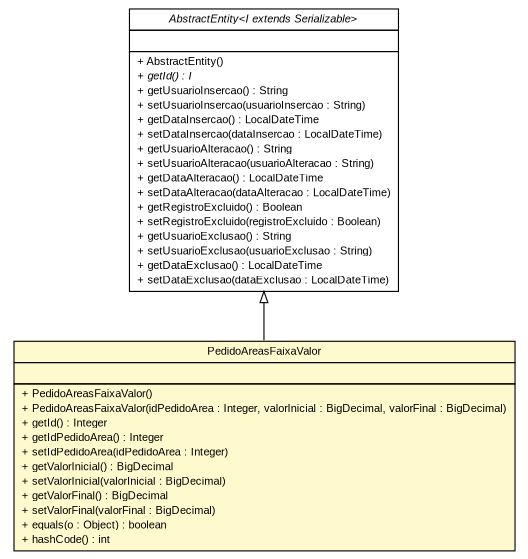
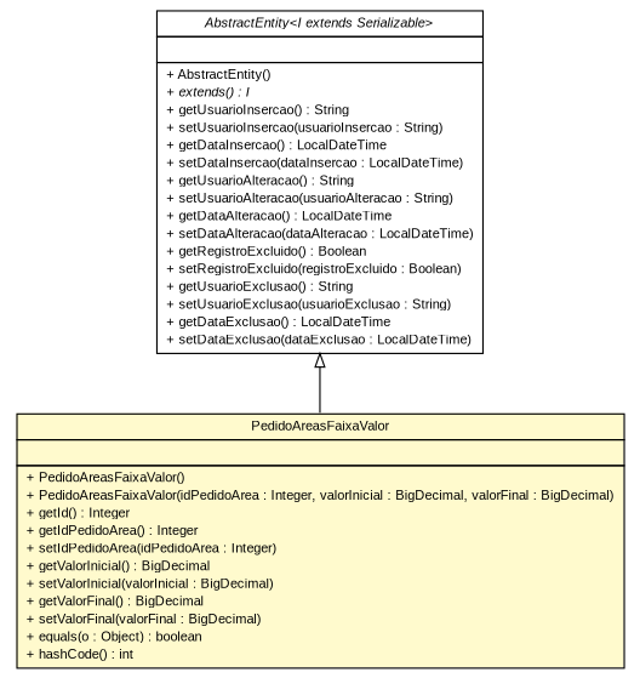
  digraph {
    nodesep=0.25
    ranksep=0.5
    node [fontcolor=black fontname=arial fontsize=10.0 shape=plaintext]
-   n1 [label=<<table title="br.gov.to.sefaz.persistence.entity.AbstractEntity" border="0" cellborder="1" cellspacing="0" cellpadding="2" port="p" href="../../../../persistence/entity/AbstractEntity.html"> 		<tr><td><table border="0" cellspacing="0" cellpadding="1"> <tr><td align="center" balign="center"><font face="arial italic"> AbstractEntity&lt;I extends Serializable&gt; </font></td></tr> 		</table></td></tr> 		<tr><td><table border="0" cellspacing="0" cellpadding="1"> <tr><td align="left" balign="left">  </td></tr> 		</table></td></tr> 		<tr><td><table border="0" cellspacing="0" cellpadding="1"> <tr><td align="left" balign="left"> + AbstractEntity() </td></tr> <tr><td align="left" balign="left"><font face="arial italic" point-size="10.0"> + getId() : I </font></td></tr> <tr><td align="left" balign="left"> + getUsuarioInsercao() : String </td></tr> <tr><td align="left" balign="left"> + setUsuarioInsercao(usuarioInsercao : String) </td></tr> <tr><td align="left" balign="left"> + getDataInsercao() : LocalDateTime </td></tr> <tr><td align="left" balign="left"> + setDataInsercao(dataInsercao : LocalDateTime) </td></tr> <tr><td align="left" balign="left"> + getUsuarioAlteracao() : String </td></tr> <tr><td align="left" balign="left"> + setUsuarioAlteracao(usuarioAlteracao : String) </td></tr> <tr><td align="left" balign="left"> + getDataAlteracao() : LocalDateTime </td></tr> <tr><td align="left" balign="left"> + setDataAlteracao(dataAlteracao : LocalDateTime) </td></tr> <tr><td align="left" balign="left"> + getRegistroExcluido() : Boolean </td></tr> <tr><td align="left" balign="left"> + setRegistroExcluido(registroExcluido : Boolean) </td></tr> <tr><td align="left" balign="left"> + getUsuarioExclusao() : String </td></tr> <tr><td align="left" balign="left"> + setUsuarioExclusao(usuarioExclusao : String) </td></tr> <tr><td align="left" balign="left"> + getDataExclusao() : LocalDateTime </td></tr> <tr><td align="left" balign="left"> + setDataExclusao(dataExclusao : LocalDateTime) </td></tr> 		</table></td></tr> 		</table>>]
+   n1 [label=<<table title="br.gov.to.sefaz.persistence.entity.AbstractEntity" border="0" cellborder="1" cellspacing="0" cellpadding="2" port="p" href="../../../../persistence/entity/AbstractEntity.html"> 		<tr><td><table border="0" cellspacing="0" cellpadding="1"> <tr><td align="center" balign="center"><font face="arial italic"> AbstractEntity&lt;I extends Serializable&gt; </font></td></tr> 		</table></td></tr> 		<tr><td><table border="0" cellspacing="0" cellpadding="1"> <tr><td align="left" balign="left">  </td></tr> 		</table></td></tr> 		<tr><td><table border="0" cellspacing="0" cellpadding="1"> <tr><td align="left" balign="left"> + AbstractEntity() </td></tr> <tr><td align="left" balign="left"><font face="arial italic" point-size="10.0"> + extends() : I </font></td></tr> <tr><td align="left" balign="left"> + getUsuarioInsercao() : String </td></tr> <tr><td align="left" balign="left"> + setUsuarioInsercao(usuarioInsercao : String) </td></tr> <tr><td align="left" balign="left"> + getDataInsercao() : LocalDateTime </td></tr> <tr><td align="left" balign="left"> + setDataInsercao(dataInsercao : LocalDateTime) </td></tr> <tr><td align="left" balign="left"> + getUsuarioAlteracao() : String </td></tr> <tr><td align="left" balign="left"> + setUsuarioAlteracao(usuarioAlteracao : String) </td></tr> <tr><td align="left" balign="left"> + getDataAlteracao() : LocalDateTime </td></tr> <tr><td align="left" balign="left"> + setDataAlteracao(dataAlteracao : LocalDateTime) </td></tr> <tr><td align="left" balign="left"> + getRegistroExcluido() : Boolean </td></tr> <tr><td align="left" balign="left"> + setRegistroExcluido(registroExcluido : Boolean) </td></tr> <tr><td align="left" balign="left"> + getUsuarioExclusao() : String </td></tr> <tr><td align="left" balign="left"> + setUsuarioExclusao(usuarioExclusao : String) </td></tr> <tr><td align="left" balign="left"> + getDataExclusao() : LocalDateTime </td></tr> <tr><td align="left" balign="left"> + setDataExclusao(dataExclusao : LocalDateTime) </td></tr> 		</table></td></tr> 		</table>>]
    n2 [label=<<table title="br.gov.to.sefaz.arr.parametros.persistence.entity.PedidoAreasFaixaValor" border="0" cellborder="1" cellspacing="0" cellpadding="2" port="p" bgcolor="lemonChiffon" href="./PedidoAreasFaixaValor.html"> 		<tr><td><table border="0" cellspacing="0" cellpadding="1"> <tr><td align="center" balign="center"> PedidoAreasFaixaValor </td></tr> 		</table></td></tr> 		<tr><td><table border="0" cellspacing="0" cellpadding="1"> <tr><td align="left" balign="left">  </td></tr> 		</table></td></tr> 		<tr><td><table border="0" cellspacing="0" cellpadding="1"> <tr><td align="left" balign="left"> + PedidoAreasFaixaValor() </td></tr> <tr><td align="left" balign="left"> + PedidoAreasFaixaValor(idPedidoArea : Integer, valorInicial : BigDecimal, valorFinal : BigDecimal) </td></tr> <tr><td align="left" balign="left"> + getId() : Integer </td></tr> <tr><td align="left" balign="left"> + getIdPedidoArea() : Integer </td></tr> <tr><td align="left" balign="left"> + setIdPedidoArea(idPedidoArea : Integer) </td></tr> <tr><td align="left" balign="left"> + getValorInicial() : BigDecimal </td></tr> <tr><td align="left" balign="left"> + setValorInicial(valorInicial : BigDecimal) </td></tr> <tr><td align="left" balign="left"> + getValorFinal() : BigDecimal </td></tr> <tr><td align="left" balign="left"> + setValorFinal(valorFinal : BigDecimal) </td></tr> <tr><td align="left" balign="left"> + equals(o : Object) : boolean </td></tr> <tr><td align="left" balign="left"> + hashCode() : int </td></tr> 		</table></td></tr> 		</table>>]
    n1 -> n2 [arrowtail=empty dir=back fontname=arial fontsize=10 headport=p labelfontname=arial labelfontsize=10 tailport=p style=solid]
  }
